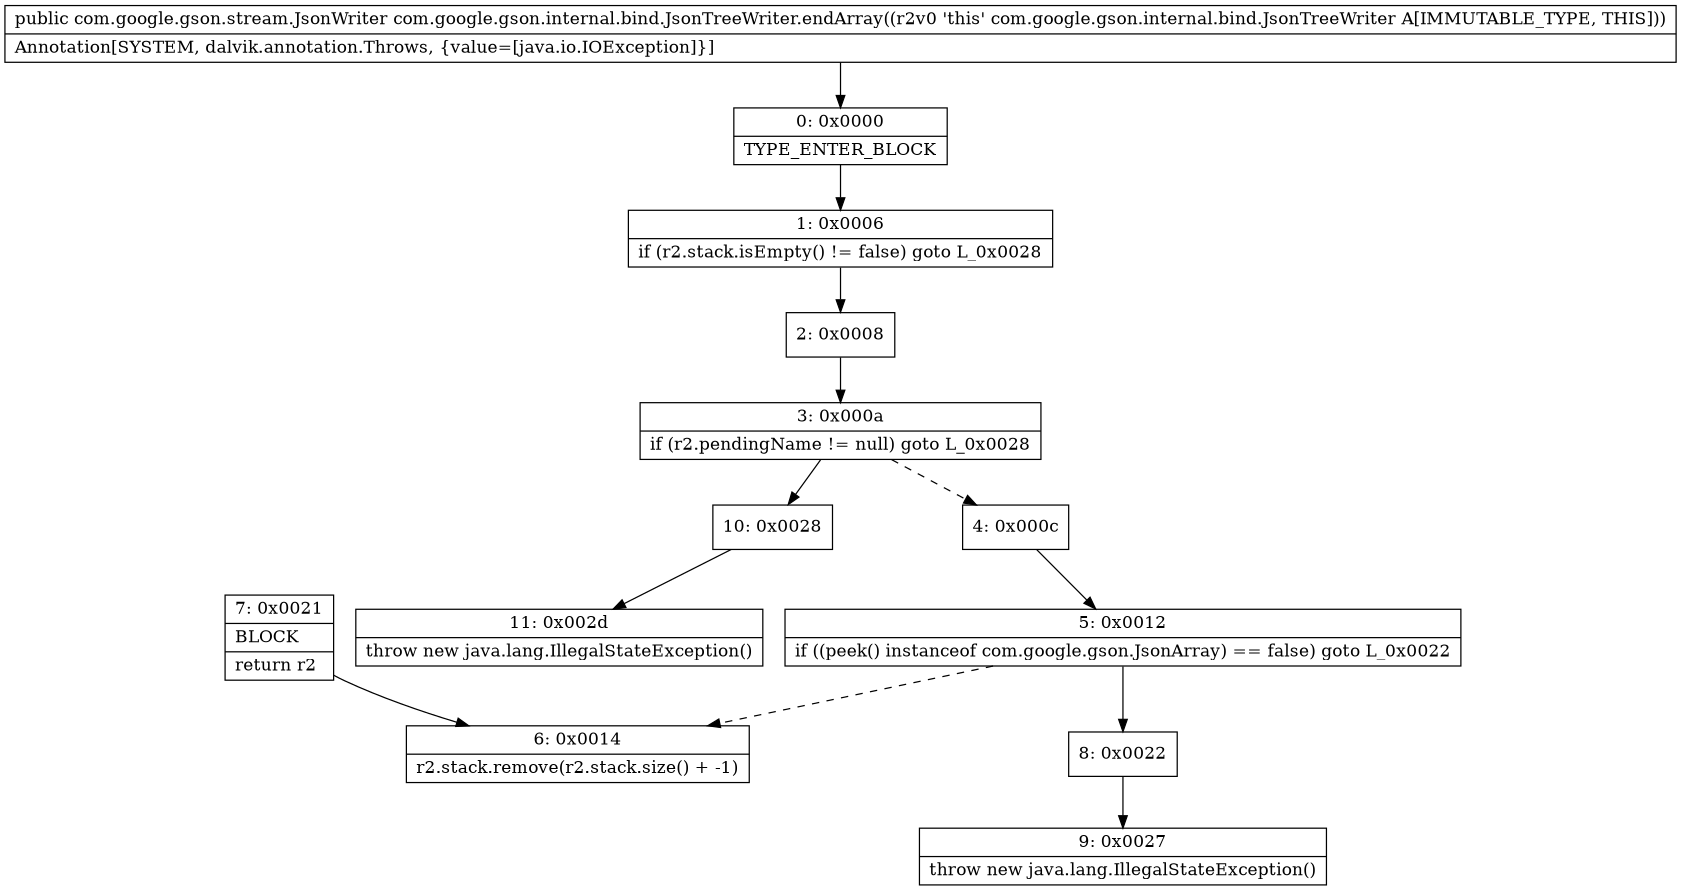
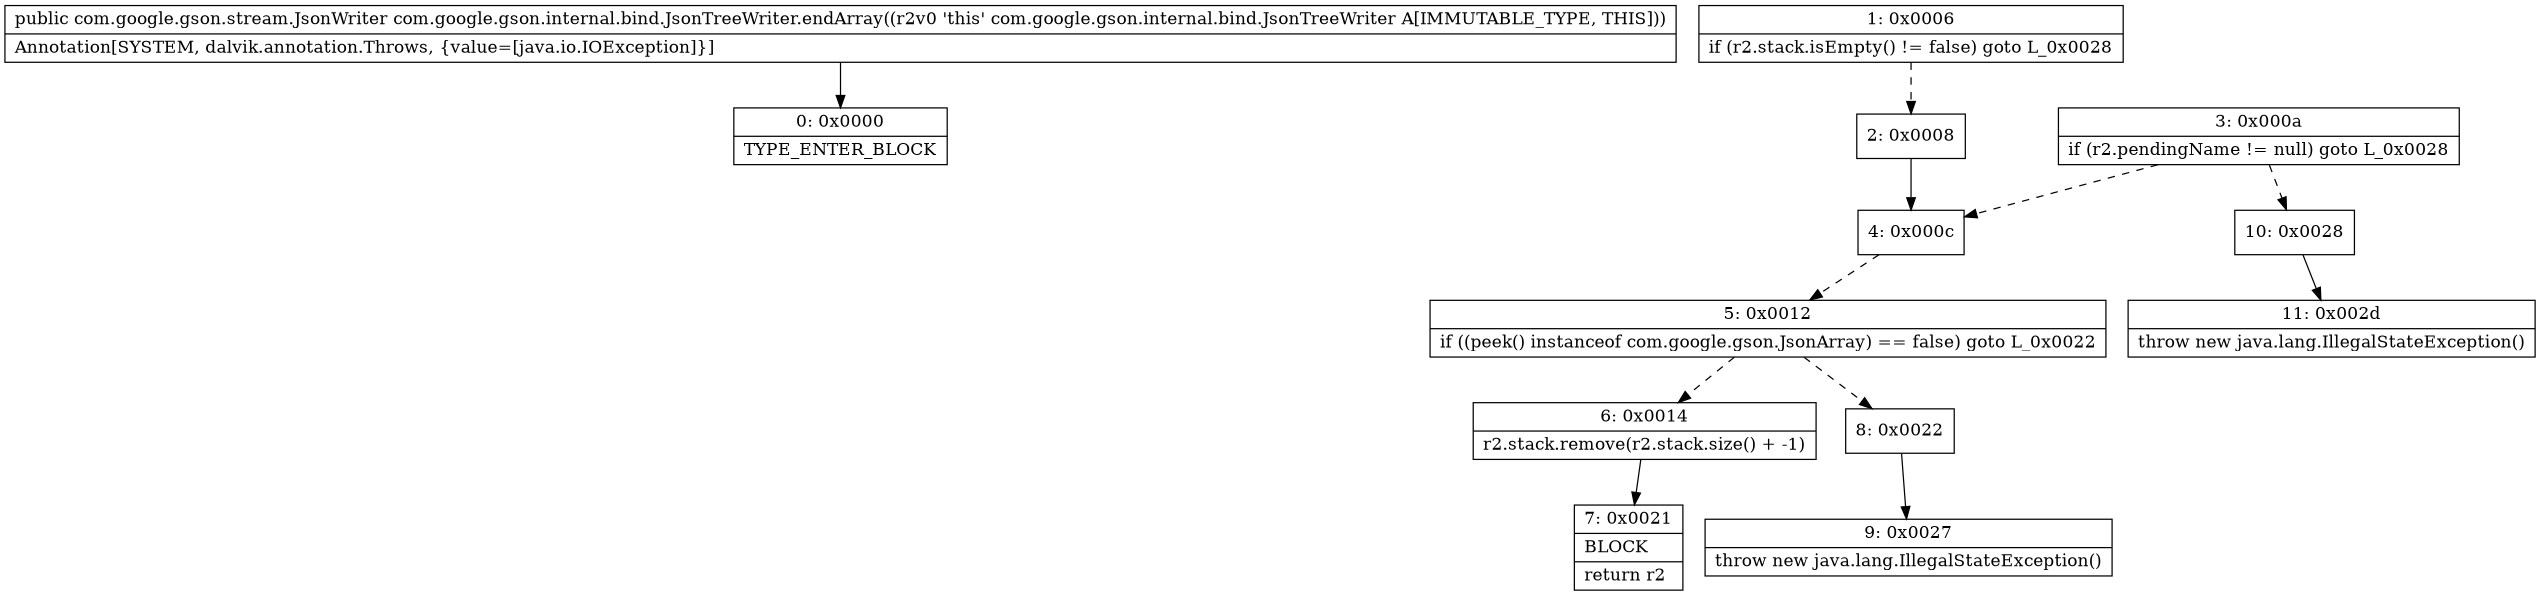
  digraph {
    node [shape=record]
    n1 [label="{0\:\ 0x0000|TYPE_ENTER_BLOCK\l}"]
    n2 [label="{1\:\ 0x0006|if (r2.stack.isEmpty() != false) goto L_0x0028\l}"]
    n3 [label="{2\:\ 0x0008}"]
    n4 [label="{3\:\ 0x000a|if (r2.pendingName != null) goto L_0x0028\l}"]
    n5 [label="{10\:\ 0x0028}"]
    n6 [label="{11\:\ 0x002d|throw new java.lang.IllegalStateException()\l}"]
    n7 [label="{4\:\ 0x000c}"]
    n8 [label="{5\:\ 0x0012|if ((peek() instanceof com.google.gson.JsonArray) == false) goto L_0x0022\l}"]
    n9 [label="{6\:\ 0x0014|r2.stack.remove(r2.stack.size() + \-1)\l}"]
    n10 [label="{8\:\ 0x0022}"]
    n11 [label="{7\:\ 0x0021|BLOCK\l|return r2\l}"]
    n12 [label="{9\:\ 0x0027|throw new java.lang.IllegalStateException()\l}"]
    n13 [label="{public com.google.gson.stream.JsonWriter com.google.gson.internal.bind.JsonTreeWriter.endArray((r2v0 'this' com.google.gson.internal.bind.JsonTreeWriter A[IMMUTABLE_TYPE, THIS]))  | Annotation[SYSTEM, dalvik.annotation.Throws, \{value=[java.io.IOException]\}]\l}"]
-   n1 -> n2
-   n2 -> n3 [style=solid]
-   n3 -> n4
-   n4 -> n5
+   n2 -> n3 [style=dashed]
+   n3 -> n7
+   n4 -> n5 [style=dashed]
    n4 -> n7 [style=dashed]
    n5 -> n6
-   n7 -> n8
+   n7 -> n8 [style=dashed]
    n8 -> n9 [style=dashed]
-   n8 -> n10
-   n11 -> n9
+   n8 -> n10 [style=dashed]
+   n9 -> n11
    n10 -> n12
    n13 -> n1
  }
